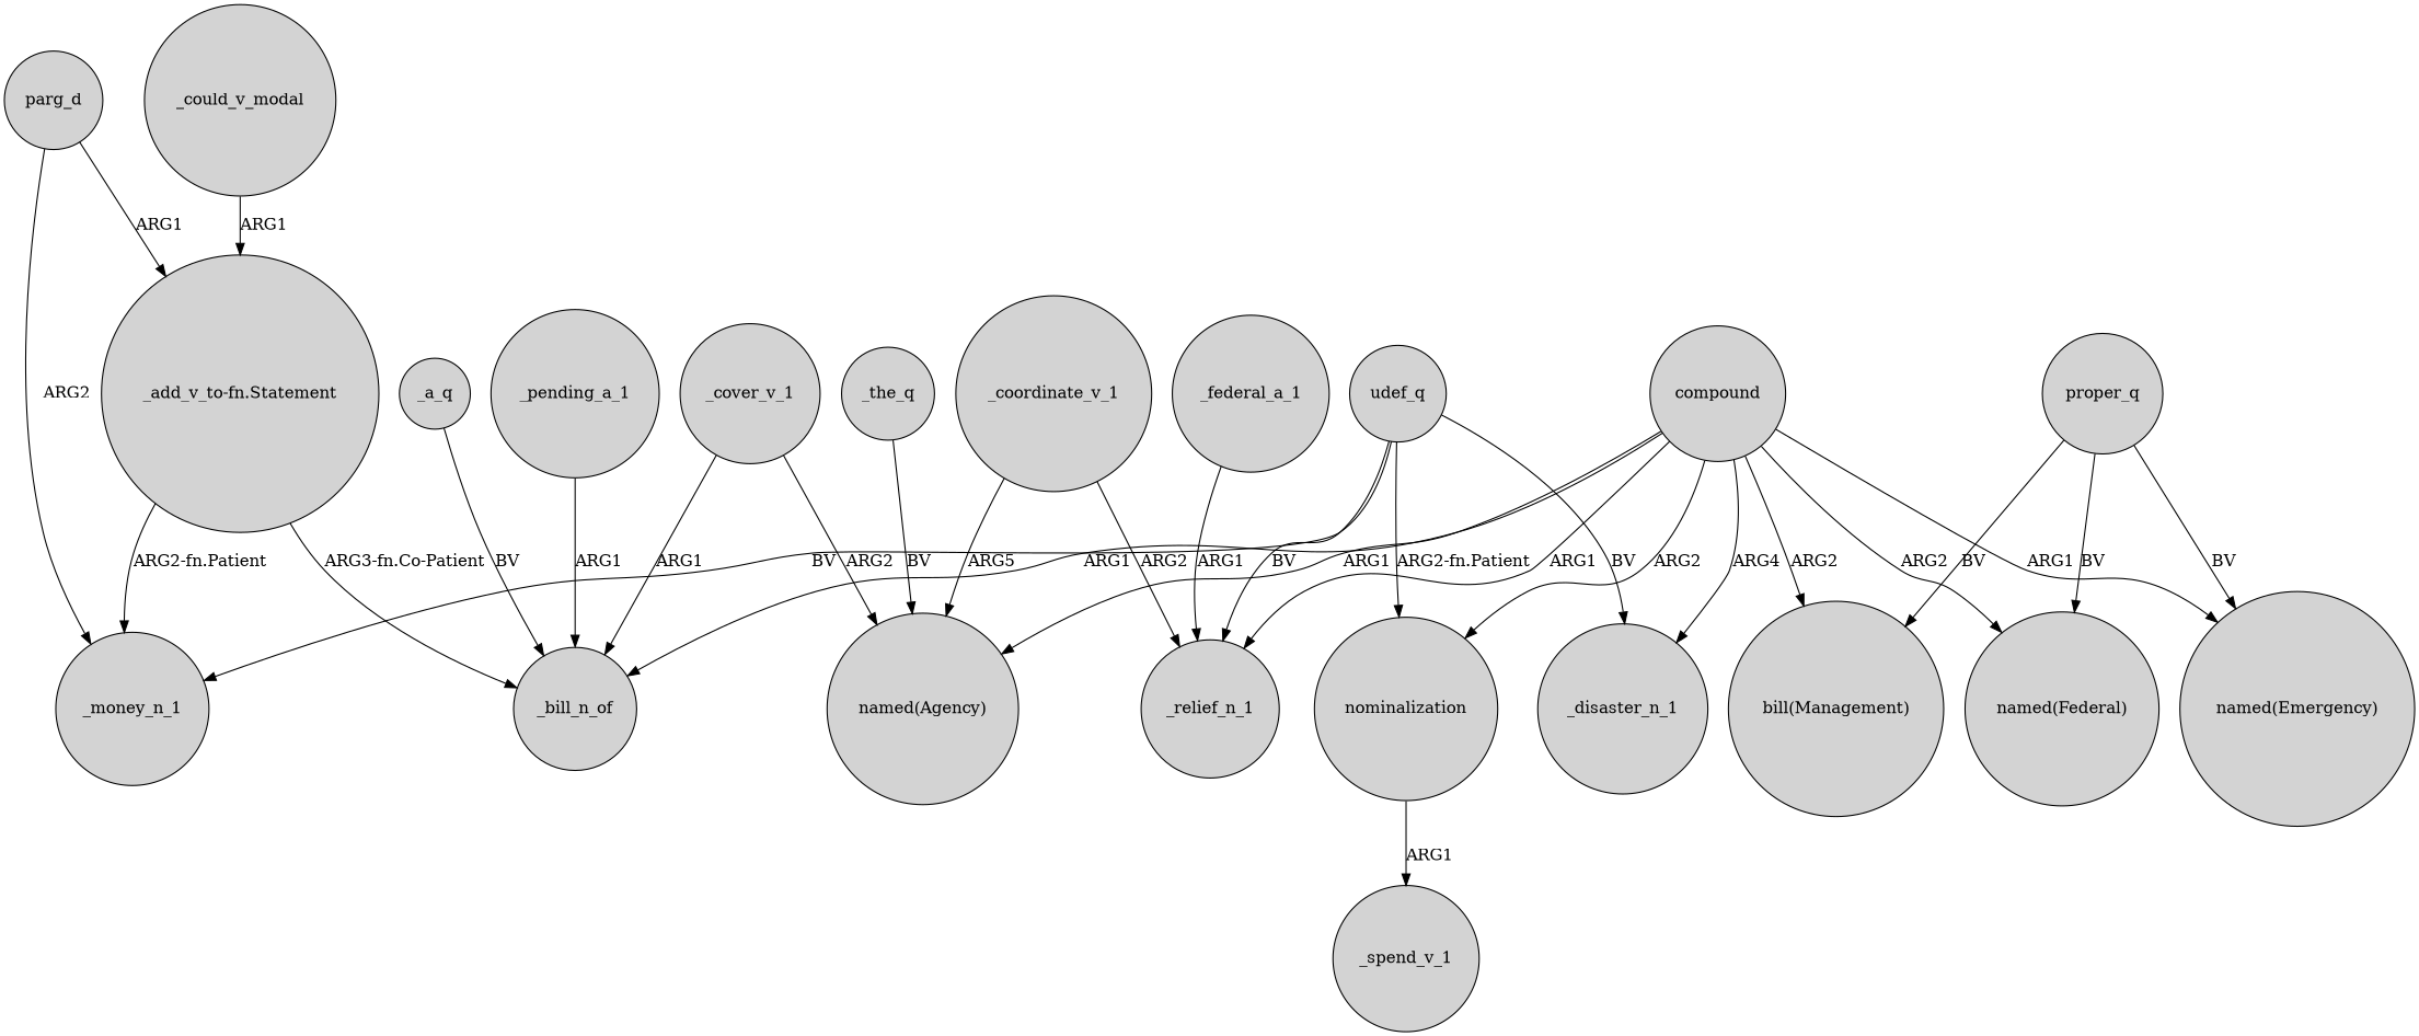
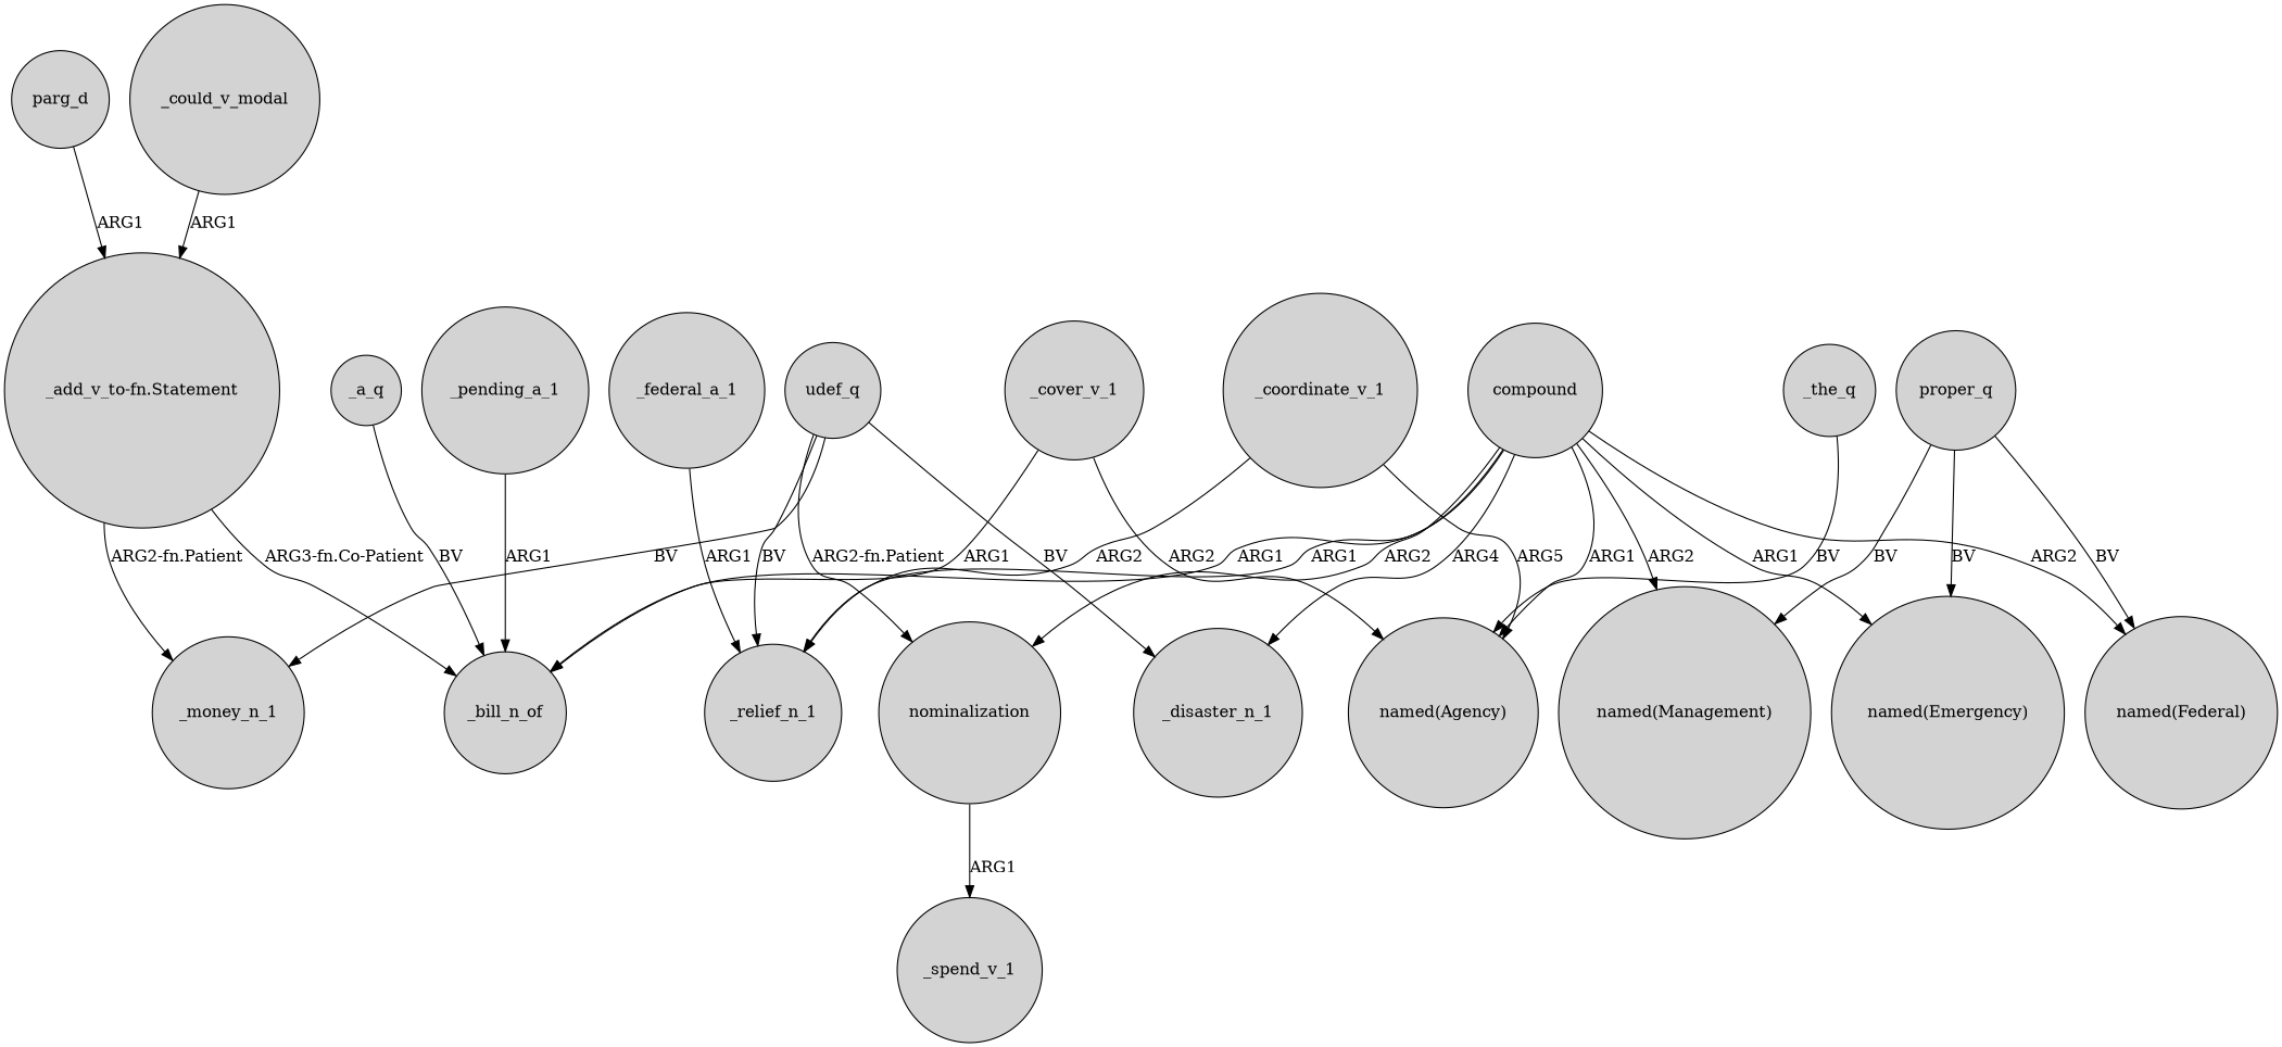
  digraph {
    node [shape=circle style=filled]
    udef_q
    _money_n_1
    _disaster_n_1
    nominalization
    _relief_n_1
    _spend_v_1
    compound
    _bill_n_of
    "named(Agency)"
    "named(Emergency)"
    "named(Federal)"
-   "named(Management)" [label="bill(Management)"]
+   "named(Management)"
    _cover_v_1
    _a_q
    parg_d
    "_add_v_to-fn.Statement"
    _the_q
    proper_q
    _coordinate_v_1
    _federal_a_1
    _pending_a_1
    _could_v_modal
    udef_q -> _money_n_1 [label=BV]
    udef_q -> _disaster_n_1 [label=BV]
    udef_q -> nominalization [label="ARG2-fn.Patient"]
    udef_q -> _relief_n_1 [label=BV]
    nominalization -> _spend_v_1 [label=ARG1]
    compound -> _disaster_n_1 [label=ARG4]
    compound -> nominalization [label=ARG2]
    compound -> _relief_n_1 [label=ARG1]
    compound -> _bill_n_of [label=ARG1]
    compound -> "named(Agency)" [label=ARG1]
    compound -> "named(Emergency)" [label=ARG1]
    compound -> "named(Federal)" [label=ARG2]
    compound -> "named(Management)" [label=ARG2]
    _cover_v_1 -> _bill_n_of [label=ARG1]
    _cover_v_1 -> "named(Agency)" [label=ARG2]
    _a_q -> _bill_n_of [label=BV]
-   parg_d -> _money_n_1 [label=ARG2]
    parg_d -> "_add_v_to-fn.Statement" [label=ARG1]
    "_add_v_to-fn.Statement" -> _money_n_1 [label="ARG2-fn.Patient"]
    "_add_v_to-fn.Statement" -> _bill_n_of [label="ARG3-fn.Co-Patient"]
    _the_q -> "named(Agency)" [label=BV]
    proper_q -> "named(Emergency)" [label=BV]
    proper_q -> "named(Federal)" [label=BV]
    proper_q -> "named(Management)" [label=BV]
    _coordinate_v_1 -> _relief_n_1 [label=ARG2]
    _coordinate_v_1 -> "named(Agency)" [label=ARG5]
    _federal_a_1 -> _relief_n_1 [label=ARG1]
    _pending_a_1 -> _bill_n_of [label=ARG1]
    _could_v_modal -> "_add_v_to-fn.Statement" [label=ARG1]
  }
